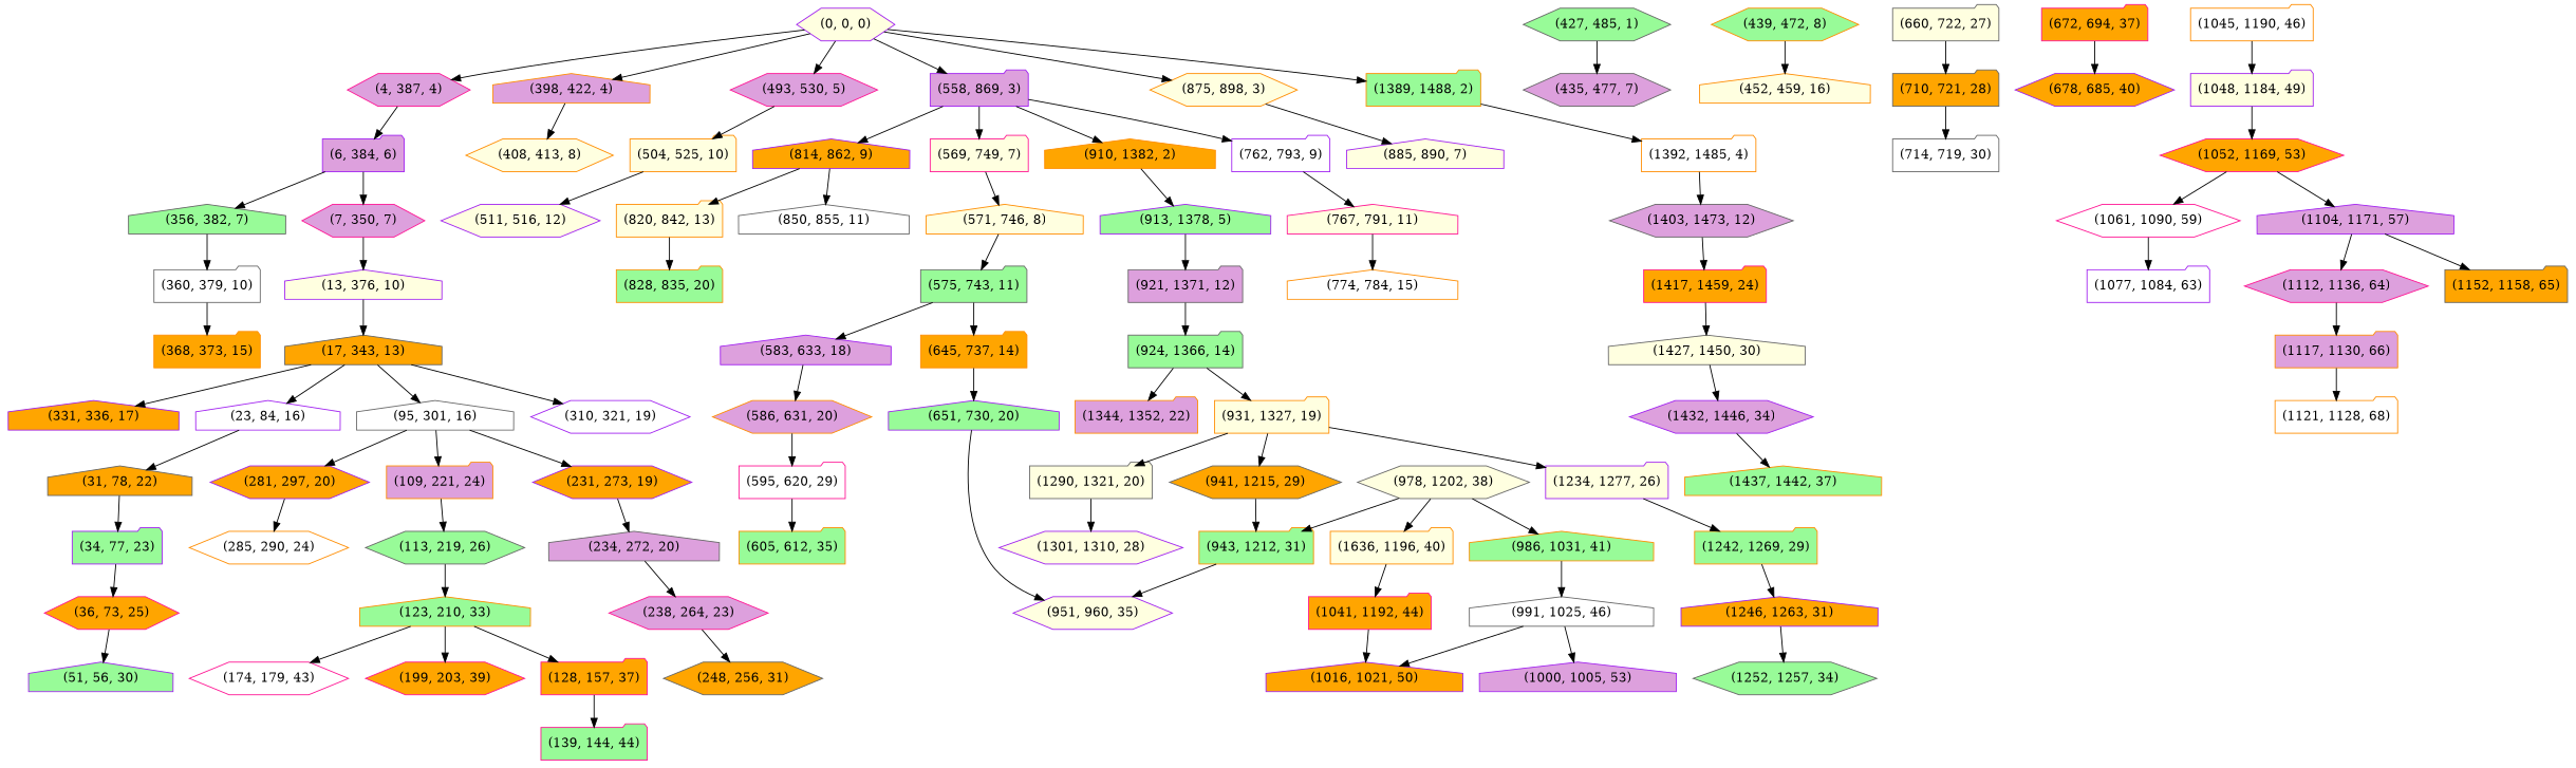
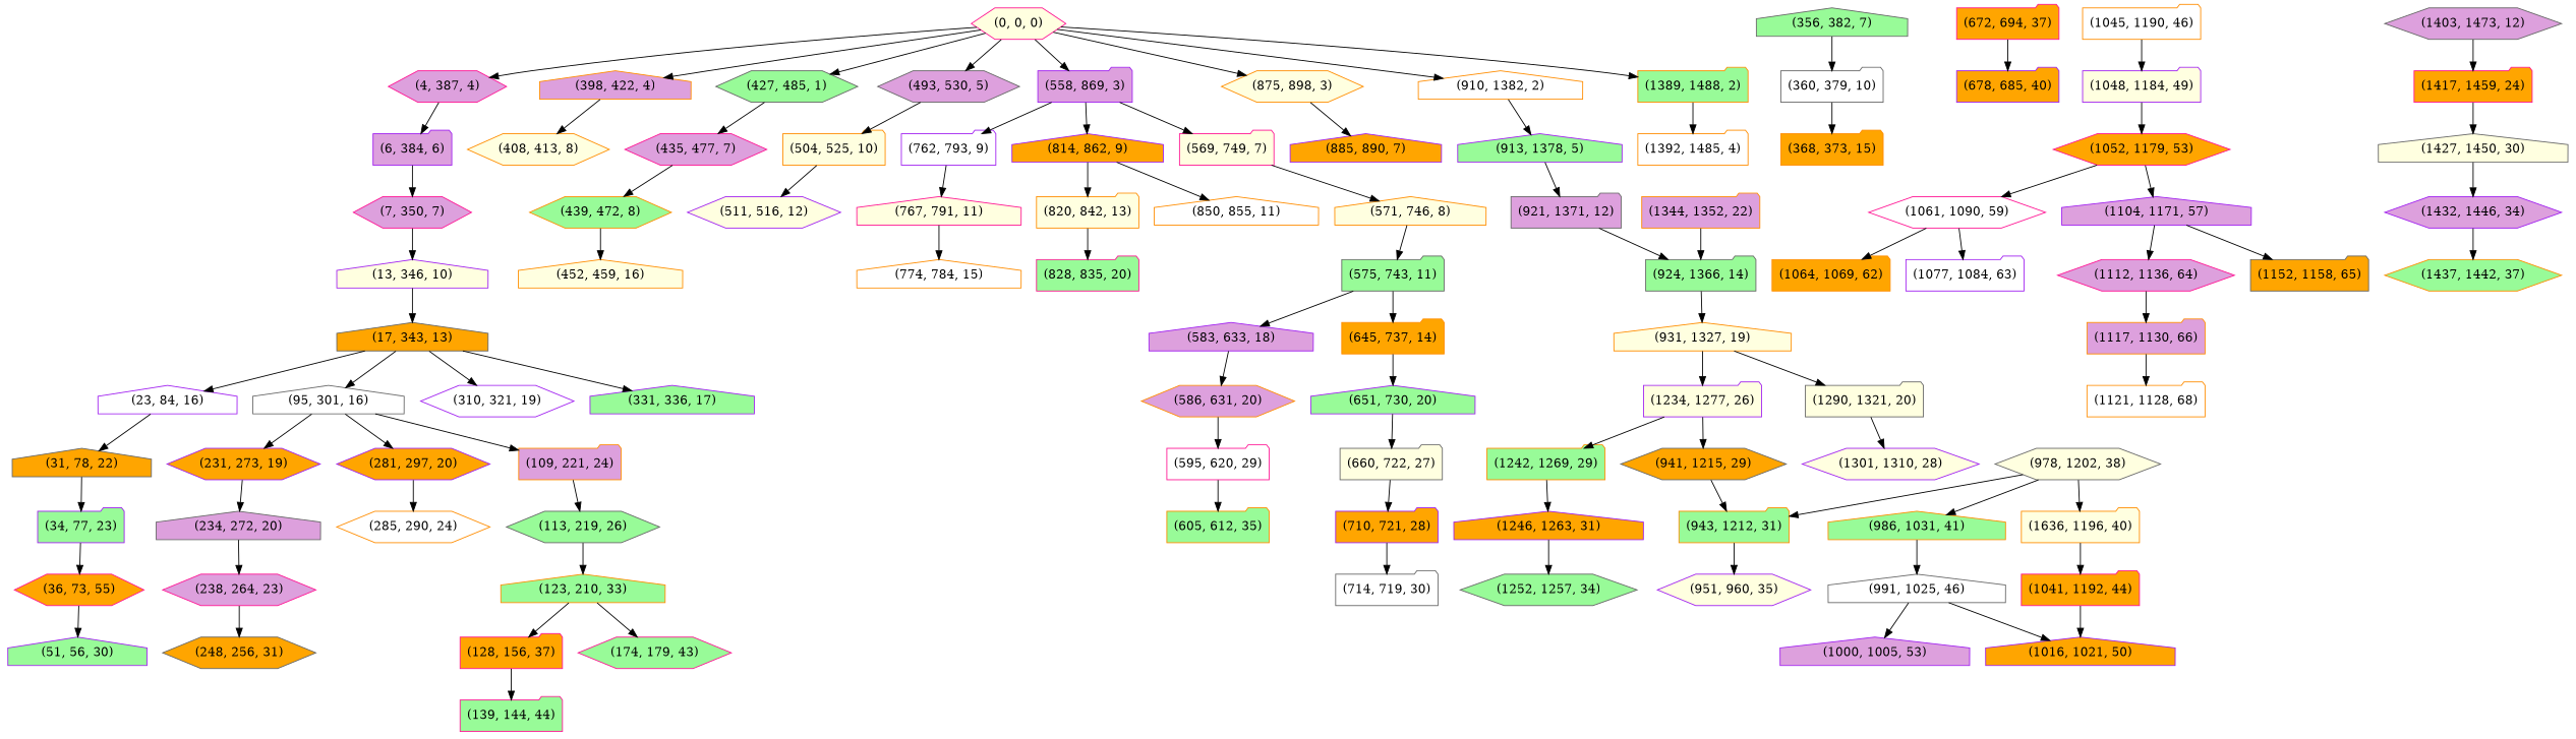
  digraph {
    fontname="DejaVu Serif"
    node [color=darkorange fillcolor=orange fontname="DejaVu Serif" shape=folder style=filled]
    edge [fontname="DejaVu Serif"]
-   "(0, 0, 0)" [color=purple fillcolor=lightyellow shape=hexagon]
+   "(0, 0, 0)" [color=deeppink fillcolor=lightyellow shape=hexagon]
    "(4, 387, 4)" [color=deeppink fillcolor=plum shape=hexagon]
    "(398, 422, 4)" [fillcolor=plum shape=house]
    "(427, 485, 1)" [color=gray40 fillcolor=palegreen shape=hexagon]
-   "(493, 530, 5)" [color=deeppink fillcolor=plum shape=hexagon]
+   "(493, 530, 5)" [color=gray40 fillcolor=plum shape=hexagon]
    "(558, 869, 3)" [color=purple fillcolor=plum]
    "(875, 898, 3)" [fillcolor=lightyellow shape=hexagon]
-   "(910, 1382, 2)" [shape=house]
+   "(910, 1382, 2)" [fillcolor=white shape=house]
    "(1389, 1488, 2)" [fillcolor=palegreen]
    "(6, 384, 6)" [color=purple fillcolor=plum]
    "(408, 413, 8)" [fillcolor=lightyellow shape=hexagon]
-   "(435, 477, 7)" [color=gray40 fillcolor=plum shape=hexagon]
+   "(435, 477, 7)" [color=deeppink fillcolor=plum shape=hexagon]
    "(504, 525, 10)" [fillcolor=lightyellow]
    "(569, 749, 7)" [color=deeppink fillcolor=lightyellow]
    "(762, 793, 9)" [color=purple fillcolor=white]
    "(814, 862, 9)" [color=purple shape=house]
-   "(885, 890, 7)" [color=purple fillcolor=lightyellow shape=house]
+   "(885, 890, 7)" [color=purple shape=house]
    "(913, 1378, 5)" [color=purple fillcolor=palegreen shape=house]
    "(1392, 1485, 4)" [fillcolor=white]
    "(7, 350, 7)" [color=deeppink fillcolor=plum shape=hexagon]
    "(356, 382, 7)" [color=gray40 fillcolor=palegreen shape=house]
-   "(13, 346, 10)" [color=purple fillcolor=lightyellow shape=house label="(13, 376, 10)"]
+   "(13, 346, 10)" [color=purple fillcolor=lightyellow shape=house]
    "(360, 379, 10)" [color=gray40 fillcolor=white]
    "(17, 343, 13)" [color=gray40 shape=house]
    "(23, 84, 16)" [color=purple fillcolor=white shape=house]
    "(95, 301, 16)" [color=gray40 fillcolor=white shape=house]
    "(310, 321, 19)" [color=purple fillcolor=white shape=hexagon]
-   "(331, 336, 17)" [color=purple shape=house]
+   "(331, 336, 17)" [color=purple fillcolor=palegreen shape=house]
    "(31, 78, 22)" [color=gray40 shape=house]
    "(109, 221, 24)" [fillcolor=plum]
    "(231, 273, 19)" [color=purple shape=hexagon]
    "(281, 297, 20)" [color=purple shape=hexagon]
    "(34, 77, 23)" [color=purple fillcolor=palegreen]
-   "(36, 73, 25)" [color=deeppink shape=hexagon]
+   "(36, 73, 25)" [color=deeppink shape=hexagon label="(36, 73, 55)"]
    "(51, 56, 30)" [color=purple fillcolor=palegreen shape=house]
    "(113, 219, 26)" [color=gray40 fillcolor=palegreen shape=hexagon]
    "(234, 272, 20)" [color=gray40 fillcolor=plum shape=house]
    "(285, 290, 24)" [fillcolor=white shape=hexagon]
    "(123, 210, 33)" [fillcolor=palegreen shape=house]
-   "(128, 156, 37)" [color=deeppink label="(128, 157, 37)"]
-   "(174, 179, 43)" [color=deeppink fillcolor=white shape=hexagon]
-   "(199, 203, 39)" [color=deeppink shape=hexagon]
+   "(128, 156, 37)" [color=deeppink]
+   "(174, 179, 43)" [color=deeppink fillcolor=palegreen shape=hexagon]
    "(139, 144, 44)" [color=deeppink fillcolor=palegreen]
    "(238, 264, 23)" [color=deeppink fillcolor=plum shape=hexagon]
    "(248, 256, 31)" [color=gray40 shape=hexagon]
    "(368, 373, 15)"
    "(439, 472, 8)" [fillcolor=palegreen shape=hexagon]
    "(452, 459, 16)" [fillcolor=lightyellow shape=house]
    "(511, 516, 12)" [color=purple fillcolor=lightyellow shape=hexagon]
    "(571, 746, 8)" [fillcolor=lightyellow shape=house]
    "(767, 791, 11)" [color=deeppink fillcolor=lightyellow shape=house]
    "(820, 842, 13)" [fillcolor=lightyellow]
-   "(850, 855, 11)" [color=gray40 fillcolor=white shape=house]
+   "(850, 855, 11)" [fillcolor=white shape=house]
    "(575, 743, 11)" [color=gray40 fillcolor=palegreen]
    "(583, 633, 18)" [color=purple fillcolor=plum shape=house]
    "(645, 737, 14)"
    "(586, 631, 20)" [fillcolor=plum shape=hexagon]
    "(651, 730, 20)" [color=purple fillcolor=palegreen shape=house]
    "(595, 620, 29)" [color=deeppink fillcolor=white]
    "(605, 612, 35)" [fillcolor=palegreen]
    "(660, 722, 27)" [color=gray40 fillcolor=lightyellow]
-   "(710, 721, 28)" [color=gray40]
+   "(710, 721, 28)" [color=purple]
    "(714, 719, 30)" [color=gray40 fillcolor=white]
    "(672, 694, 37)" [color=deeppink]
-   "(678, 685, 40)" [color=purple shape=hexagon]
+   "(678, 685, 40)" [color=purple]
    "(774, 784, 15)" [fillcolor=white shape=house]
-   "(828, 835, 20)" [fillcolor=palegreen]
+   "(828, 835, 20)" [color=deeppink fillcolor=palegreen]
    "(921, 1371, 12)" [color=gray40 fillcolor=plum]
    "(924, 1366, 14)" [color=gray40 fillcolor=palegreen]
-   "(931, 1327, 19)" [fillcolor=lightyellow]
+   "(931, 1327, 19)" [fillcolor=lightyellow shape=house]
    "(1344, 1352, 22)" [fillcolor=plum]
    "(941, 1215, 29)" [color=gray40 shape=hexagon]
    "(1234, 1277, 26)" [color=purple fillcolor=lightyellow]
    "(1290, 1321, 20)" [color=gray40 fillcolor=lightyellow]
    "(943, 1212, 31)" [fillcolor=palegreen]
    "(1242, 1269, 29)" [fillcolor=palegreen]
    "(1301, 1310, 28)" [color=purple fillcolor=lightyellow shape=hexagon]
    "(951, 960, 35)" [color=purple fillcolor=lightyellow shape=hexagon]
    "(978, 1202, 38)" [color=gray40 fillcolor=lightyellow shape=hexagon]
    "(986, 1031, 41)" [fillcolor=palegreen shape=house]
    n81 [fillcolor=lightyellow label="(1636, 1196, 40)"]
    "(991, 1025, 46)" [color=gray40 fillcolor=white shape=house]
    "(1041, 1192, 44)" [color=deeppink]
    "(1000, 1005, 53)" [color=purple fillcolor=plum shape=house]
    "(1016, 1021, 50)" [color=purple shape=house]
    "(1045, 1190, 46)" [fillcolor=white]
    "(1048, 1184, 49)" [color=purple fillcolor=lightyellow]
-   "(1052, 1179, 53)" [color=deeppink shape=hexagon label="(1052, 1169, 53)"]
+   "(1052, 1179, 53)" [color=deeppink shape=hexagon]
    "(1061, 1090, 59)" [color=deeppink fillcolor=white shape=hexagon]
    "(1104, 1171, 57)" [color=purple fillcolor=plum shape=house]
+   "(1064, 1069, 62)"
    "(1077, 1084, 63)" [color=purple fillcolor=white]
    "(1112, 1136, 64)" [color=deeppink fillcolor=plum shape=hexagon]
    "(1152, 1158, 65)" [color=gray40]
    "(1117, 1130, 66)" [fillcolor=plum]
    "(1121, 1128, 68)" [fillcolor=white]
    "(1246, 1263, 31)" [color=purple shape=house]
    "(1252, 1257, 34)" [color=gray40 fillcolor=palegreen shape=hexagon]
    "(1403, 1473, 12)" [color=gray40 fillcolor=plum shape=hexagon]
    "(1417, 1459, 24)" [color=deeppink]
    "(1427, 1450, 30)" [color=gray40 fillcolor=lightyellow shape=house]
    "(1432, 1446, 34)" [color=purple fillcolor=plum shape=hexagon]
-   "(1437, 1442, 37)" [fillcolor=palegreen shape=house]
+   "(1437, 1442, 37)" [fillcolor=palegreen shape=hexagon]
    "(0, 0, 0)" -> "(4, 387, 4)"
    "(0, 0, 0)" -> "(398, 422, 4)"
+   "(0, 0, 0)" -> "(427, 485, 1)"
    "(0, 0, 0)" -> "(493, 530, 5)"
    "(0, 0, 0)" -> "(558, 869, 3)"
    "(0, 0, 0)" -> "(875, 898, 3)"
-   "(558, 869, 3)" -> "(910, 1382, 2)"
+   "(0, 0, 0)" -> "(910, 1382, 2)"
    "(0, 0, 0)" -> "(1389, 1488, 2)"
    "(4, 387, 4)" -> "(6, 384, 6)"
    "(398, 422, 4)" -> "(408, 413, 8)"
    "(427, 485, 1)" -> "(435, 477, 7)"
    "(493, 530, 5)" -> "(504, 525, 10)"
    "(558, 869, 3)" -> "(569, 749, 7)"
    "(558, 869, 3)" -> "(762, 793, 9)"
    "(558, 869, 3)" -> "(814, 862, 9)"
    "(875, 898, 3)" -> "(885, 890, 7)"
    "(910, 1382, 2)" -> "(913, 1378, 5)"
    "(1389, 1488, 2)" -> "(1392, 1485, 4)"
    "(6, 384, 6)" -> "(7, 350, 7)"
-   "(6, 384, 6)" -> "(356, 382, 7)"
+   "(435, 477, 7)" -> "(439, 472, 8)"
    "(504, 525, 10)" -> "(511, 516, 12)"
    "(569, 749, 7)" -> "(571, 746, 8)"
    "(762, 793, 9)" -> "(767, 791, 11)"
    "(814, 862, 9)" -> "(820, 842, 13)"
    "(814, 862, 9)" -> "(850, 855, 11)"
    "(913, 1378, 5)" -> "(921, 1371, 12)"
-   "(1392, 1485, 4)" -> "(1403, 1473, 12)"
    "(7, 350, 7)" -> "(13, 346, 10)"
    "(356, 382, 7)" -> "(360, 379, 10)"
    "(13, 346, 10)" -> "(17, 343, 13)"
    "(360, 379, 10)" -> "(368, 373, 15)"
    "(17, 343, 13)" -> "(23, 84, 16)"
    "(17, 343, 13)" -> "(95, 301, 16)"
    "(17, 343, 13)" -> "(310, 321, 19)"
    "(17, 343, 13)" -> "(331, 336, 17)"
    "(23, 84, 16)" -> "(31, 78, 22)"
    "(95, 301, 16)" -> "(109, 221, 24)"
    "(95, 301, 16)" -> "(231, 273, 19)"
    "(95, 301, 16)" -> "(281, 297, 20)"
    "(31, 78, 22)" -> "(34, 77, 23)"
    "(109, 221, 24)" -> "(113, 219, 26)"
    "(231, 273, 19)" -> "(234, 272, 20)"
    "(281, 297, 20)" -> "(285, 290, 24)"
    "(34, 77, 23)" -> "(36, 73, 25)"
    "(36, 73, 25)" -> "(51, 56, 30)"
    "(113, 219, 26)" -> "(123, 210, 33)"
    "(234, 272, 20)" -> "(238, 264, 23)"
    "(123, 210, 33)" -> "(128, 156, 37)"
    "(123, 210, 33)" -> "(174, 179, 43)"
-   "(123, 210, 33)" -> "(199, 203, 39)"
    "(128, 156, 37)" -> "(139, 144, 44)"
    "(238, 264, 23)" -> "(248, 256, 31)"
    "(439, 472, 8)" -> "(452, 459, 16)"
    "(571, 746, 8)" -> "(575, 743, 11)"
    "(767, 791, 11)" -> "(774, 784, 15)"
    "(820, 842, 13)" -> "(828, 835, 20)"
    "(575, 743, 11)" -> "(583, 633, 18)"
    "(575, 743, 11)" -> "(645, 737, 14)"
    "(583, 633, 18)" -> "(586, 631, 20)"
    "(645, 737, 14)" -> "(651, 730, 20)"
    "(586, 631, 20)" -> "(595, 620, 29)"
-   "(651, 730, 20)" -> "(951, 960, 35)"
+   "(651, 730, 20)" -> "(660, 722, 27)"
    "(595, 620, 29)" -> "(605, 612, 35)"
    "(660, 722, 27)" -> "(710, 721, 28)"
    "(710, 721, 28)" -> "(714, 719, 30)"
    "(672, 694, 37)" -> "(678, 685, 40)"
    "(921, 1371, 12)" -> "(924, 1366, 14)"
    "(924, 1366, 14)" -> "(931, 1327, 19)"
-   "(924, 1366, 14)" -> "(1344, 1352, 22)"
-   "(931, 1327, 19)" -> "(941, 1215, 29)"
+   "(1344, 1352, 22)" -> "(924, 1366, 14)"
+   "(1234, 1277, 26)" -> "(941, 1215, 29)"
    "(931, 1327, 19)" -> "(1234, 1277, 26)"
    "(931, 1327, 19)" -> "(1290, 1321, 20)"
    "(941, 1215, 29)" -> "(943, 1212, 31)"
    "(1234, 1277, 26)" -> "(1242, 1269, 29)"
    "(1290, 1321, 20)" -> "(1301, 1310, 28)"
    "(943, 1212, 31)" -> "(951, 960, 35)"
    "(1242, 1269, 29)" -> "(1246, 1263, 31)"
    "(978, 1202, 38)" -> "(943, 1212, 31)"
    "(978, 1202, 38)" -> "(986, 1031, 41)"
    "(978, 1202, 38)" -> n81
    "(986, 1031, 41)" -> "(991, 1025, 46)"
    n81 -> "(1041, 1192, 44)"
    "(991, 1025, 46)" -> "(1000, 1005, 53)"
    "(991, 1025, 46)" -> "(1016, 1021, 50)"
    "(1041, 1192, 44)" -> "(1016, 1021, 50)"
    "(1045, 1190, 46)" -> "(1048, 1184, 49)"
    "(1048, 1184, 49)" -> "(1052, 1179, 53)"
    "(1052, 1179, 53)" -> "(1061, 1090, 59)"
    "(1052, 1179, 53)" -> "(1104, 1171, 57)"
+   "(1061, 1090, 59)" -> "(1064, 1069, 62)"
    "(1061, 1090, 59)" -> "(1077, 1084, 63)"
    "(1104, 1171, 57)" -> "(1112, 1136, 64)"
    "(1104, 1171, 57)" -> "(1152, 1158, 65)"
    "(1112, 1136, 64)" -> "(1117, 1130, 66)"
    "(1117, 1130, 66)" -> "(1121, 1128, 68)"
    "(1246, 1263, 31)" -> "(1252, 1257, 34)"
    "(1403, 1473, 12)" -> "(1417, 1459, 24)"
    "(1417, 1459, 24)" -> "(1427, 1450, 30)"
    "(1427, 1450, 30)" -> "(1432, 1446, 34)"
    "(1432, 1446, 34)" -> "(1437, 1442, 37)"
  }
